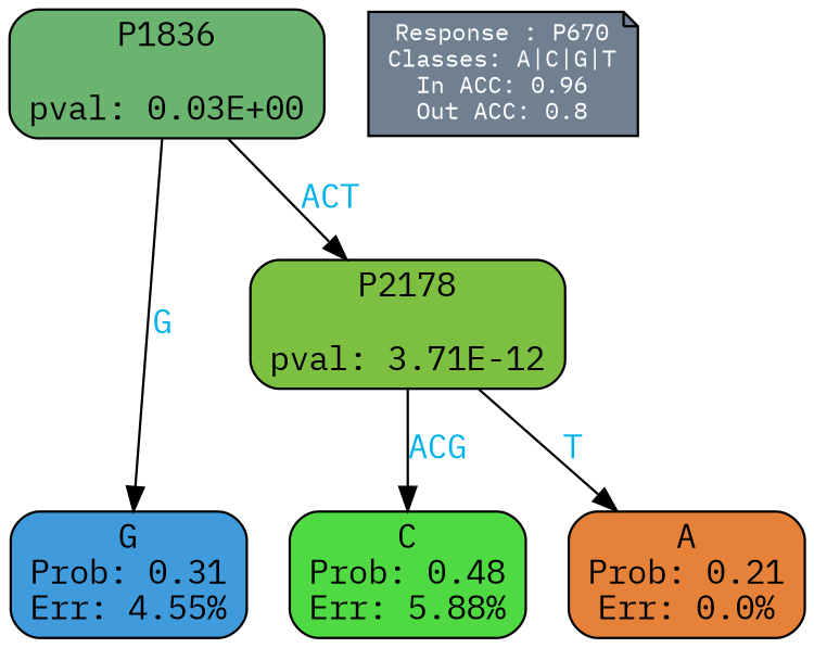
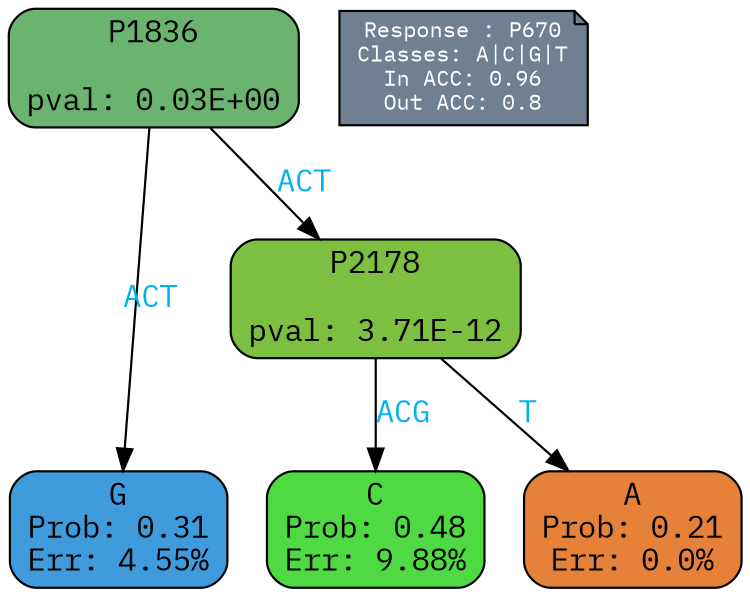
  digraph {
    fontname="IBM Plex Mono"
    ranksep=equally
    splines=polylines
    node [color=black fontname="IBM Plex Mono" shape=box style="filled, rounded"]
    edge [fontcolor=deepskyblue2 fontname="IBM Plex Mono"]
-   n1 [fillcolor="#4fda43" label="C\nProb: 0.48\nErr: 5.88%"]
+   n1 [fillcolor="#4fda43" label="C\nProb: 0.48\nErr: 9.88%"]
    n2 [fillcolor="#e58139" label="A\nProb: 0.21\nErr: 0.0%"]
    n3 [fillcolor="#409bdd" label="G\nProb: 0.31\nErr: 4.55%"]
    n4 [align=left fillcolor=slategray fontcolor=white fontsize=10 label="Response : P670\nClasses: A|C|G|T\nIn ACC: 0.96\nOut ACC: 0.8\n" shape=note style=filled]
    n5 [fillcolor="#6ab470" label="P1836\n\npval: 0.03E+00"]
    n6 [fillcolor="#7dbf40" label="P2178\n\npval: 3.71E-12"]
    subgraph sub_1 {
      rank=same
      n1
      n2
      n3
    }
    subgraph sub_2 {
      rank=same
      n4
      n5
    }
-   n5 -> n3 [label=G]
+   n5 -> n3 [label=ACT]
    n5 -> n6 [label=ACT]
    n6 -> n1 [label=ACG]
    n6 -> n2 [label=T]
  }
